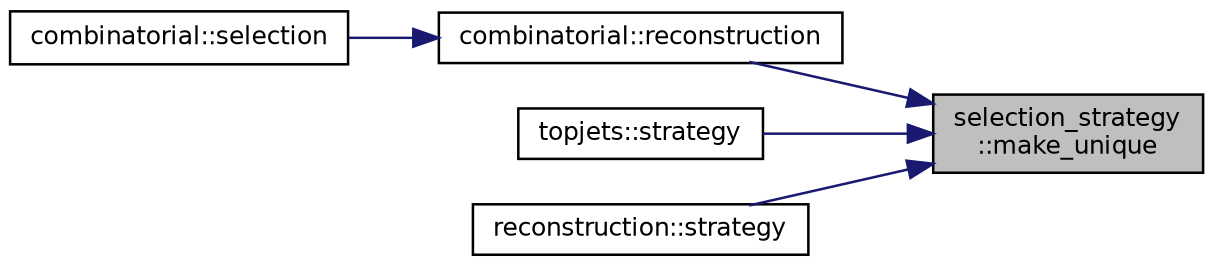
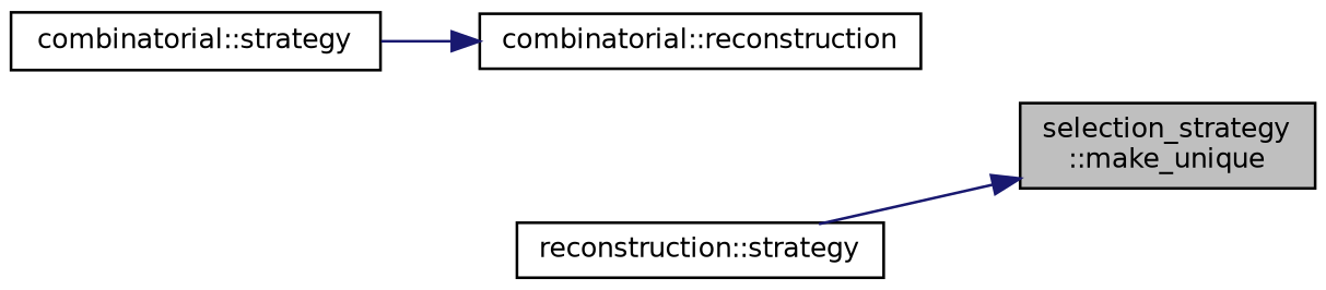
  digraph {
    rankdir=RL
    node [color=black fillcolor=white fontname=Helvetica fontsize=10 shape=record style=filled]
    edge [color=midnightblue dir=back fontname=Helvetica fontsize=10 labelfontname=Helvetica labelfontsize=10 style=solid]
    n1 [fillcolor=grey75 fontcolor=black height=0.2 label="selection_strategy\l::make_unique" width=0.4]
    n2 [height=0.2 label="combinatorial::reconstruction" width=0.4]
-   n3 [height=0.2 label="topjets::strategy" width=0.4]
    n4 [height=0.2 label="reconstruction::strategy" width=0.4]
-   n5 [height=0.2 label="combinatorial::selection" width=0.4]
-   n1 -> n2
-   n1 -> n3
+   n5 [height=0.2 label="combinatorial::strategy" width=0.4]
    n1 -> n4
    n2 -> n5
  }
